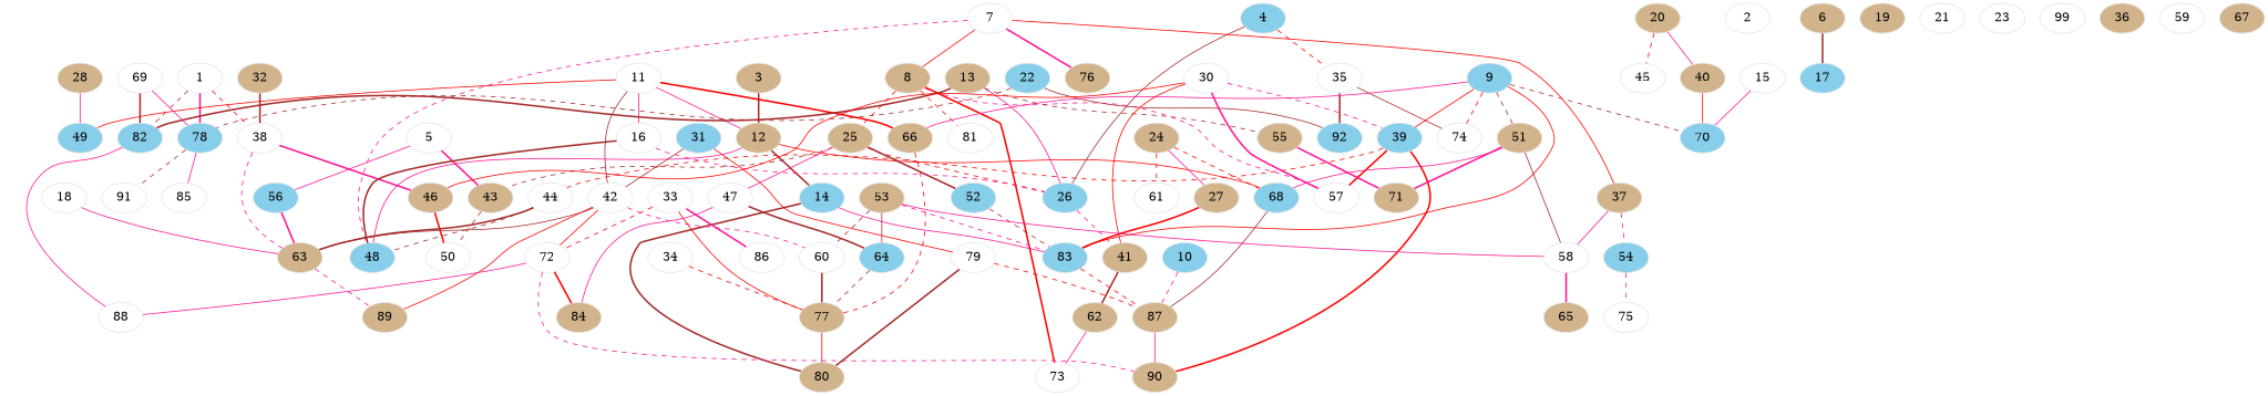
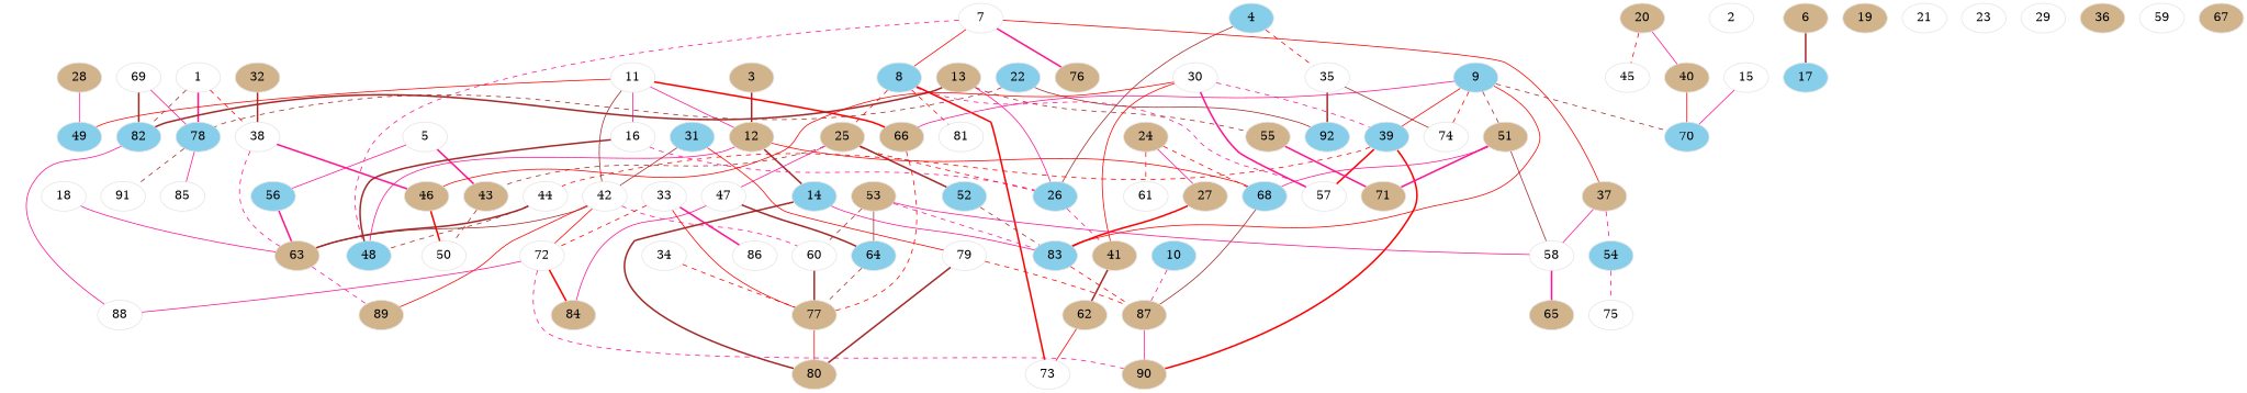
  graph {
    node [color=gray90 fillcolor=white style=filled]
    edge [color=deeppink style=solid]
    1
    38
    78 [fillcolor=skyblue]
    82 [fillcolor=skyblue]
    63 [fillcolor=tan]
    46 [fillcolor=tan]
    85
    91
    88
    2
    3 [fillcolor=tan]
    12 [fillcolor=tan]
    48 [fillcolor=skyblue]
    14 [fillcolor=skyblue]
    68 [fillcolor=skyblue]
    4 [fillcolor=skyblue]
    26 [fillcolor=skyblue]
    35
    41 [fillcolor=tan]
    74
    92 [fillcolor=skyblue]
    43 [fillcolor=tan]
    5
    56 [fillcolor=skyblue]
    50
    6 [fillcolor=tan]
    17 [fillcolor=skyblue]
-   8 [fillcolor=tan]
+   8 [fillcolor=skyblue]
    7
    37 [fillcolor=tan]
    76 [fillcolor=tan]
    25 [fillcolor=tan]
    57
    73
    81
    54 [fillcolor=skyblue]
    58
    47
    52 [fillcolor=skyblue]
    9 [fillcolor=skyblue]
    39 [fillcolor=skyblue]
    51 [fillcolor=tan]
    66 [fillcolor=tan]
    70 [fillcolor=skyblue]
    83 [fillcolor=skyblue]
    44
    90 [fillcolor=tan]
    71 [fillcolor=tan]
    77 [fillcolor=tan]
    87 [fillcolor=tan]
    10 [fillcolor=skyblue]
    11
    16
    42
    49 [fillcolor=skyblue]
    72
    60
    89 [fillcolor=tan]
    80 [fillcolor=tan]
    13 [fillcolor=tan]
    55 [fillcolor=tan]
    15
    18
    19 [fillcolor=tan]
    20 [fillcolor=tan]
    40 [fillcolor=tan]
    45
    21
    22 [fillcolor=skyblue]
    23
    24 [fillcolor=tan]
    27 [fillcolor=tan]
    61
    64 [fillcolor=skyblue]
    84 [fillcolor=tan]
    62 [fillcolor=tan]
    28 [fillcolor=tan]
-   29 [label=99]
+   29
    30
    31 [fillcolor=skyblue]
    79
    32 [fillcolor=tan]
    33
    86
    34
    36 [fillcolor=tan]
    75
    65 [fillcolor=tan]
    53 [fillcolor=tan]
    59
    67 [fillcolor=tan]
    69
    1 -- 38 [color=red style=dashed]
    1 -- 78 [style=bold]
    1 -- 82 [color=brown style=dashed]
    38 -- 63 [style=dashed]
    38 -- 46 [style=bold]
    78 -- 85
    78 -- 91 [color=brown style=dashed]
    82 -- 88
    63 -- 89 [style=dashed]
    46 -- 50 [color=red style=bold]
    3 -- 12 [color=brown style=bold]
    12 -- 48
    12 -- 14 [color=brown style=bold]
    12 -- 68 [color=red]
    14 -- 83
    14 -- 80 [color=brown style=bold]
    68 -- 87 [color=brown]
    4 -- 26 [color=brown]
    4 -- 35 [color=red style=dashed]
    26 -- 41 [style=dashed]
    35 -- 74 [color=brown]
    35 -- 92 [color=brown style=bold]
    41 -- 62 [color=brown style=bold]
    43 -- 50 [color=brown style=dashed]
    5 -- 43 [style=bold]
    5 -- 56
    56 -- 63 [style=bold]
    6 -- 17 [color=brown style=bold]
    8 -- 25 [color=red style=dashed]
    8 -- 57 [style=dashed]
    8 -- 73 [color=red style=bold]
    8 -- 81 [color=red style=dashed]
    7 -- 48 [style=dashed]
    7 -- 8 [color=red]
    7 -- 37 [color=red]
    7 -- 76 [style=bold]
    37 -- 54 [style=dashed]
    37 -- 58
    25 -- 26 [color=red style=dashed]
    25 -- 43 [color=brown style=dashed]
    25 -- 47
    25 -- 52 [color=brown style=bold]
    54 -- 75 [style=dashed]
    58 -- 65 [style=bold]
    47 -- 64 [color=brown style=bold]
    47 -- 84
    52 -- 83 [color=brown style=dashed]
    9 -- 74 [color=red style=dashed]
    9 -- 39 [color=red]
    9 -- 51 [color=brown style=dashed]
    9 -- 66
    9 -- 70 [color=brown style=dashed]
    9 -- 83 [color=red]
    39 -- 57 [color=red style=bold]
    39 -- 44 [color=red style=dashed]
    39 -- 90 [color=red style=bold]
    51 -- 68
    51 -- 58 [color=brown]
    51 -- 71 [style=bold]
    66 -- 77 [color=red style=dashed]
    83 -- 87 [color=red style=dashed]
    44 -- 63 [color=brown style=bold]
    44 -- 48 [color=brown style=dashed]
    77 -- 80 [color=red]
    87 -- 90
    10 -- 87 [style=dashed]
    11 -- 12
    11 -- 66 [color=red style=bold]
    11 -- 16
    11 -- 42 [color=brown]
    11 -- 49 [color=red]
    16 -- 48 [color=brown style=bold]
    16 -- 26 [style=dashed]
    42 -- 63 [color=brown]
    42 -- 72 [color=red]
    42 -- 60 [style=dashed]
    42 -- 89 [color=red]
    72 -- 88
    72 -- 90 [style=dashed]
    72 -- 84 [color=red style=bold]
    60 -- 77 [color=brown style=bold]
    13 -- 82 [color=brown style=bold]
    13 -- 26
    13 -- 55 [color=brown style=dashed]
    55 -- 71 [style=bold]
    15 -- 70
    18 -- 63
    20 -- 40
    20 -- 45 [color=red style=dashed]
    40 -- 70 [color=red]
    22 -- 78 [color=brown style=dashed]
    22 -- 92 [color=brown]
    24 -- 68 [color=red style=dashed]
    24 -- 27
    24 -- 61 [color=red style=dashed]
    27 -- 83 [color=red style=bold]
    64 -- 77 [color=brown style=dashed]
-   62 -- 73
+   62 -- 73 [color=red]
    28 -- 49
    30 -- 46 [color=red]
    30 -- 41 [color=red]
    30 -- 57 [style=bold]
    30 -- 39 [style=dashed]
    31 -- 42 [color=brown]
    31 -- 79 [color=red]
    79 -- 87 [color=red style=dashed]
    79 -- 80 [color=brown style=bold]
    32 -- 38 [color=brown style=bold]
    33 -- 77 [color=red]
    33 -- 72 [color=red style=dashed]
    33 -- 86 [style=bold]
    34 -- 77 [color=red style=dashed]
    53 -- 58
    53 -- 83 [style=dashed]
    53 -- 60 [color=brown style=dashed]
    53 -- 64 [color=brown]
    69 -- 78
    69 -- 82 [color=brown style=bold]
  }
